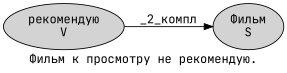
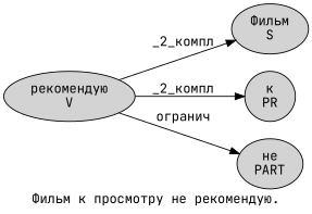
  digraph {
    fontname="JetBrains Mono"
    label="Фильм к просмотру не рекомендую."
    rankdir=LR
    node [fillcolor=lightgray fontname="JetBrains Mono" penwidth=1 shape=ellipse style=filled]
    edge [fontname="JetBrains Mono"]
    n1 [label="Фильм\nS"]
+   n2 [label="к\nPR"]
+   n3 [label="не\nPART"]
    n4 [label="рекомендую\nV"]
    n4 -> n1 [label="_2_компл"]
+   n4 -> n2 [label="_2_компл"]
+   n4 -> n3 [label="огранич"]
  }
